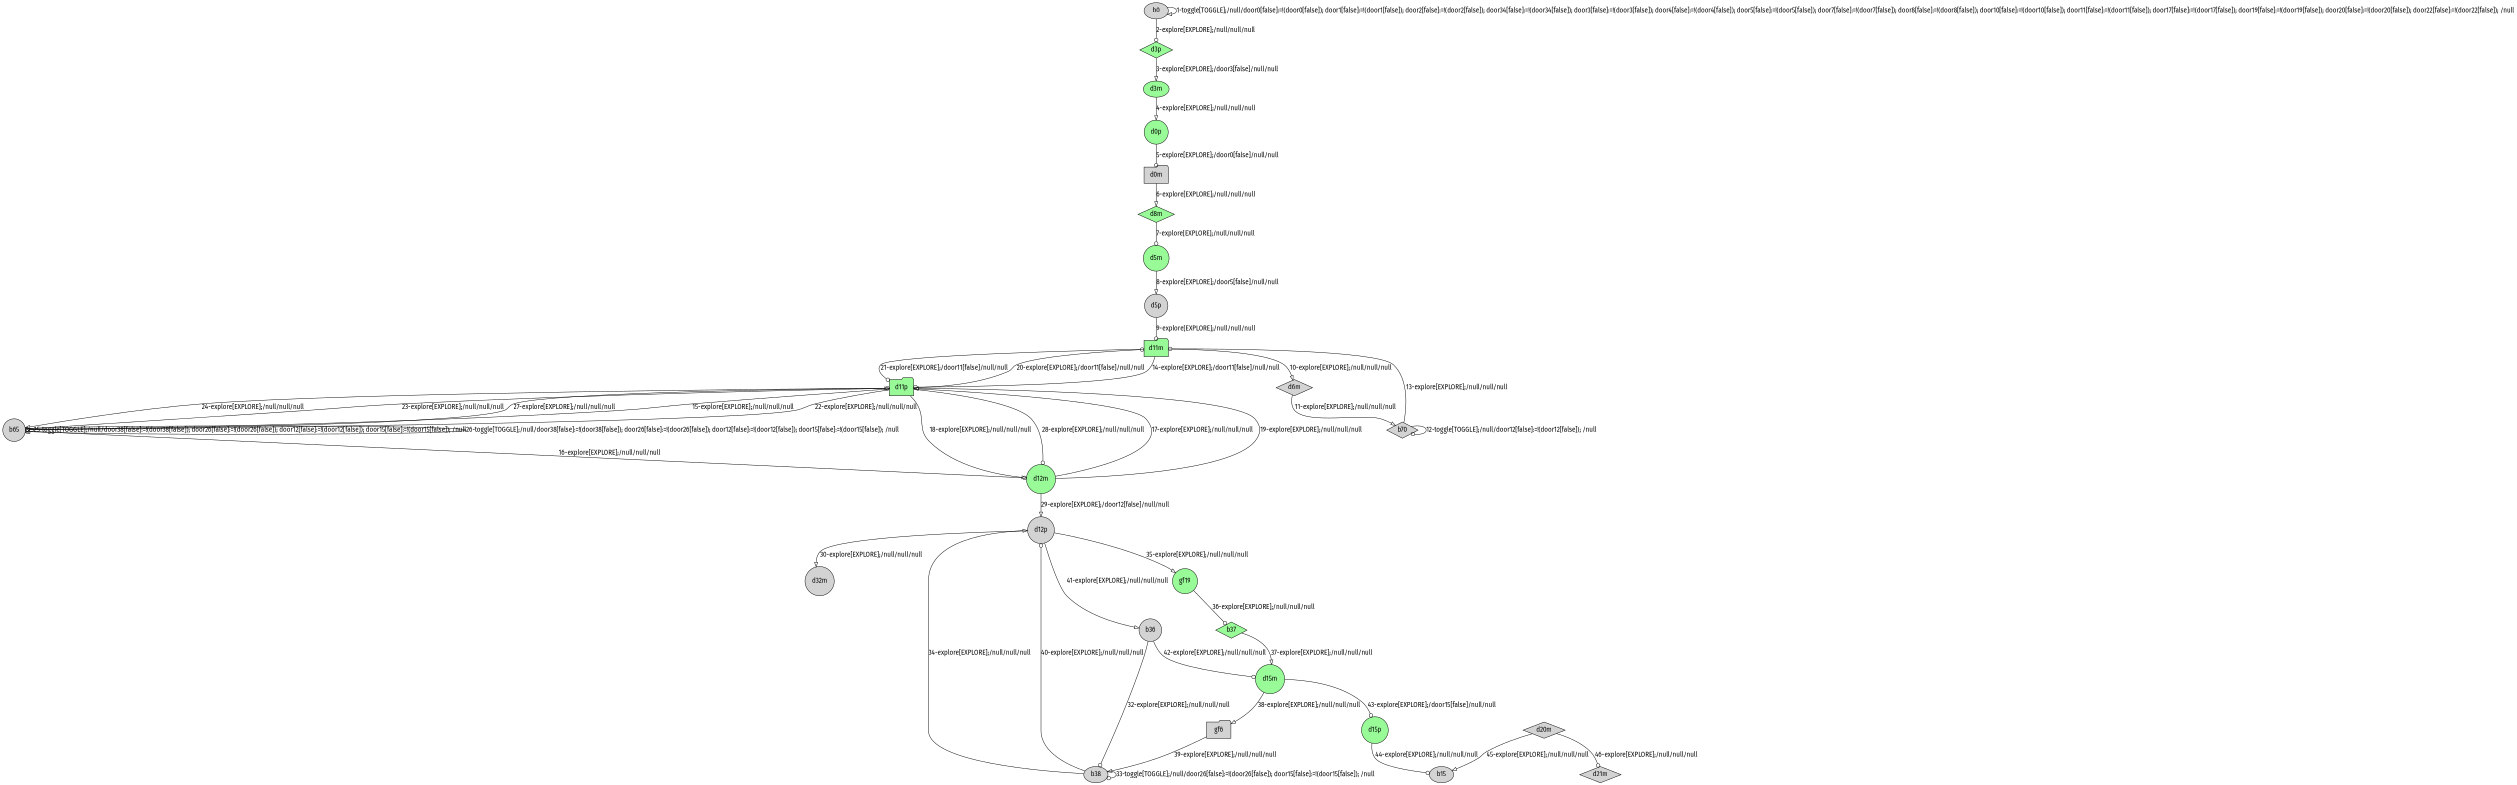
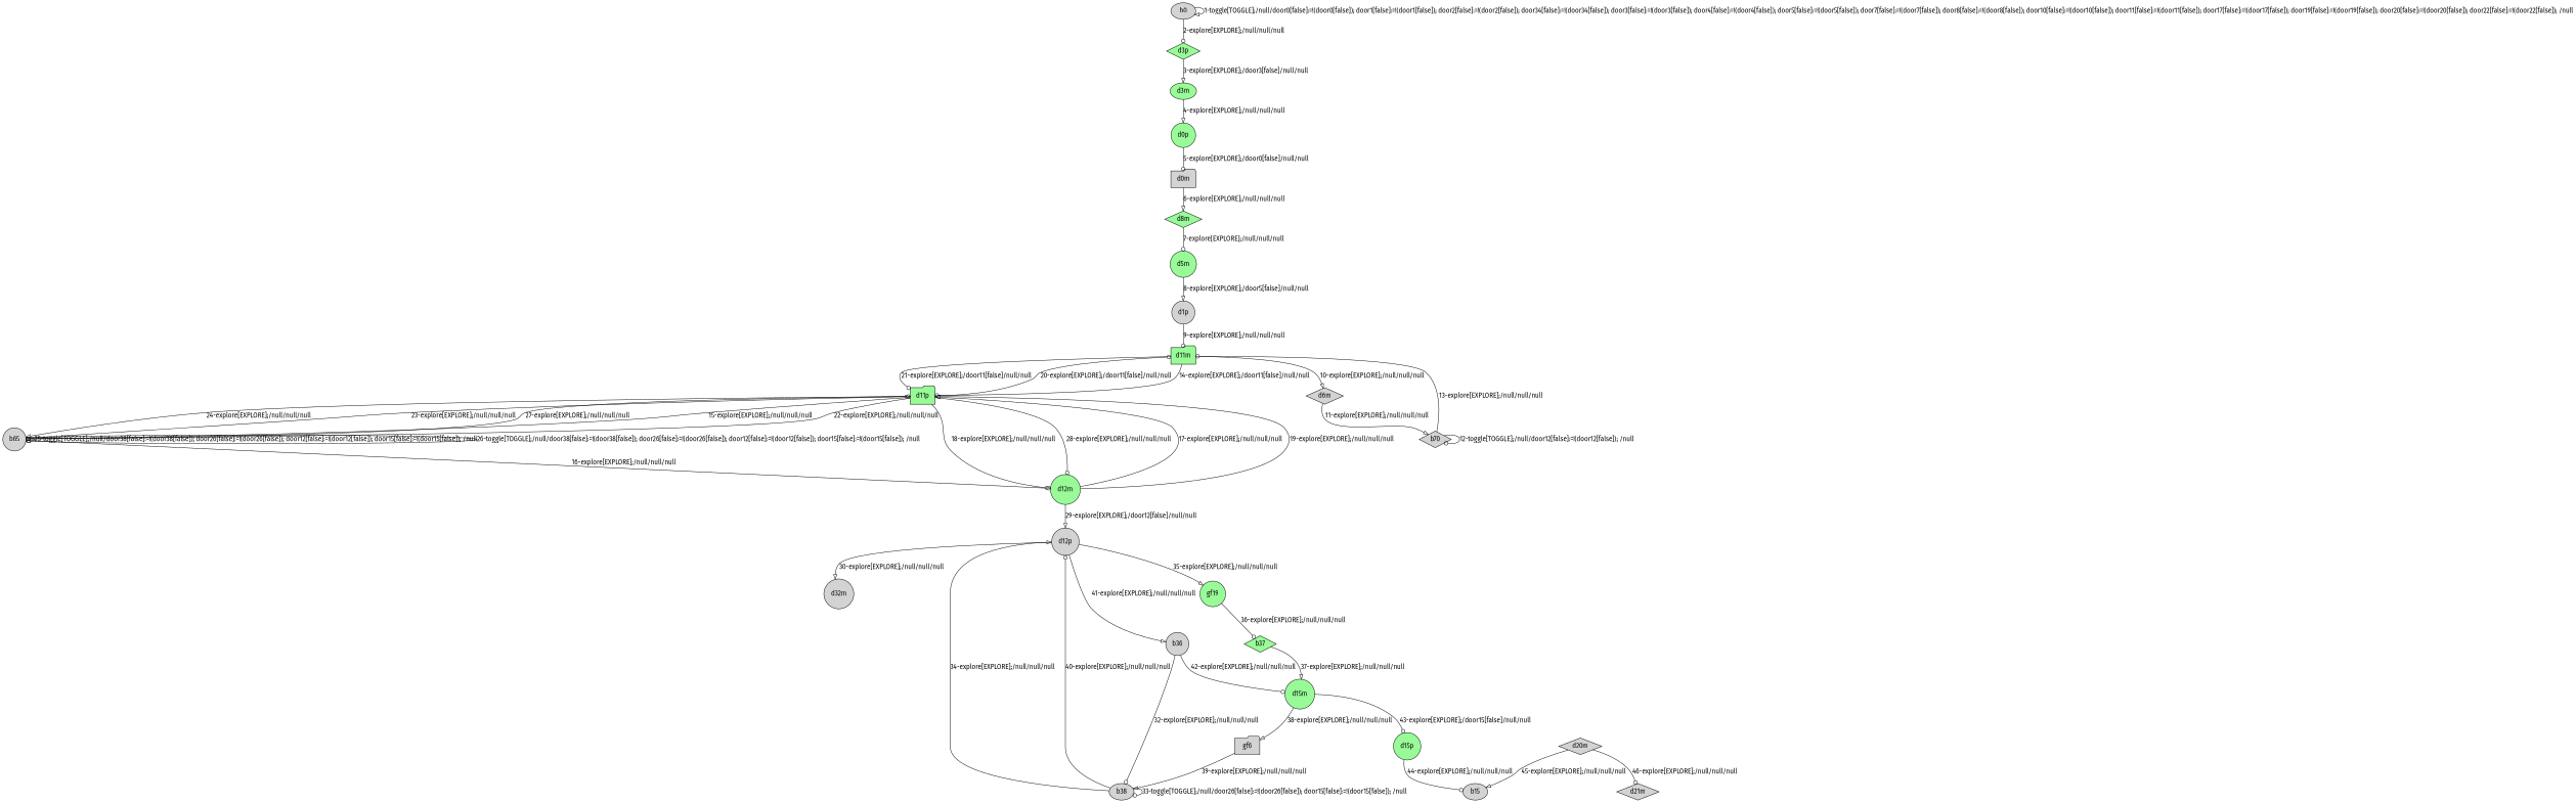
  digraph {
    fontname="Fira Sans"
    node [fillcolor=lightgrey fontname="Fira Sans" shape=circle style=filled]
    edge [arrowhead=odot fontname="Fira Sans"]
    b0 [shape=ellipse]
    d3p [fillcolor=palegreen shape=diamond]
    d3m [fillcolor=palegreen shape=ellipse]
    d0p [fillcolor=palegreen]
    d0m [shape=folder]
    d8m [fillcolor=palegreen shape=diamond]
    d5m [fillcolor=palegreen]
-   d5p
+   d5p [label=d1p]
    d11m [fillcolor=palegreen shape=folder]
    d6m [shape=diamond]
    d11p [fillcolor=palegreen shape=folder]
    b70 [shape=diamond]
    b65
    d12m [fillcolor=palegreen]
    d12p
    d32m
    b36
    gf19 [fillcolor=palegreen]
    b38 [shape=ellipse]
    d15m [fillcolor=palegreen]
    b37 [fillcolor=palegreen shape=diamond]
    gf6 [shape=folder]
    d15p [fillcolor=palegreen]
    b15 [shape=ellipse]
    d20m [shape=diamond]
    d21m [shape=diamond]
    b0 -> b0 [arrowhead=onormal label="1-toggle[TOGGLE];/null/door0[false]:=!(door0[false]); door1[false]:=!(door1[false]); door2[false]:=!(door2[false]); door34[false]:=!(door34[false]); door3[false]:=!(door3[false]); door4[false]:=!(door4[false]); door5[false]:=!(door5[false]); door7[false]:=!(door7[false]); door8[false]:=!(door8[false]); door10[false]:=!(door10[false]); door11[false]:=!(door11[false]); door17[false]:=!(door17[false]); door19[false]:=!(door19[false]); door20[false]:=!(door20[false]); door22[false]:=!(door22[false]); /null"]
    b0 -> d3p [label="2-explore[EXPLORE];/null/null/null"]
    d3p -> d3m [arrowhead=onormal label="3-explore[EXPLORE];/door3[false]/null/null"]
    d3m -> d0p [arrowhead=onormal label="4-explore[EXPLORE];/null/null/null"]
    d0p -> d0m [label="5-explore[EXPLORE];/door0[false]/null/null"]
    d0m -> d8m [arrowhead=onormal label="6-explore[EXPLORE];/null/null/null"]
    d8m -> d5m [label="7-explore[EXPLORE];/null/null/null"]
    d5m -> d5p [arrowhead=onormal label="8-explore[EXPLORE];/door5[false]/null/null"]
    d5p -> d11m [label="9-explore[EXPLORE];/null/null/null"]
    d11m -> d6m [arrowhead=onormal label="10-explore[EXPLORE];/null/null/null"]
    d11m -> d11p [label="14-explore[EXPLORE];/door11[false]/null/null"]
    d11m -> d11p [label="21-explore[EXPLORE];/door11[false]/null/null"]
    d6m -> b70 [arrowhead=onormal label="11-explore[EXPLORE];/null/null/null"]
    d11p -> d11m [label="20-explore[EXPLORE];/door11[false]/null/null"]
    d11p -> b65 [label="15-explore[EXPLORE];/null/null/null"]
    d11p -> b65 [label="22-explore[EXPLORE];/null/null/null"]
    d11p -> b65 [arrowhead=onormal label="24-explore[EXPLORE];/null/null/null"]
    d11p -> d12m [arrowhead=onormal label="18-explore[EXPLORE];/null/null/null"]
    d11p -> d12m [label="28-explore[EXPLORE];/null/null/null"]
    b70 -> d11m [label="13-explore[EXPLORE];/null/null/null"]
    b70 -> b70 [label="12-toggle[TOGGLE];/null/door12[false]:=!(door12[false]); /null"]
    b65 -> d11p [arrowhead=onormal label="23-explore[EXPLORE];/null/null/null"]
    b65 -> d11p [label="27-explore[EXPLORE];/null/null/null"]
    b65 -> b65 [arrowhead=onormal label="25-toggle[TOGGLE];/null/door38[false]:=!(door38[false]); door26[false]:=!(door26[false]); door12[false]:=!(door12[false]); door15[false]:=!(door15[false]); /null"]
    b65 -> b65 [label="26-toggle[TOGGLE];/null/door38[false]:=!(door38[false]); door26[false]:=!(door26[false]); door12[false]:=!(door12[false]); door15[false]:=!(door15[false]); /null"]
    b65 -> d12m [label="16-explore[EXPLORE];/null/null/null"]
    d12m -> d11p [arrowhead=onormal label="17-explore[EXPLORE];/null/null/null"]
    d12m -> d11p [arrowhead=onormal label="19-explore[EXPLORE];/null/null/null"]
    d12m -> d12p [arrowhead=onormal label="29-explore[EXPLORE];/door12[false]/null/null"]
    d12p -> d32m [arrowhead=onormal label="30-explore[EXPLORE];/null/null/null"]
    d12p -> b36 [arrowhead=onormal label="41-explore[EXPLORE];/null/null/null"]
    d12p -> gf19 [arrowhead=onormal label="35-explore[EXPLORE];/null/null/null"]
    b36 -> b38 [label="32-explore[EXPLORE];/null/null/null"]
    b36 -> d15m [label="42-explore[EXPLORE];/null/null/null"]
    gf19 -> b37 [label="36-explore[EXPLORE];/null/null/null"]
    b38 -> d12p [arrowhead=onormal label="34-explore[EXPLORE];/null/null/null"]
    b38 -> d12p [label="40-explore[EXPLORE];/null/null/null"]
    b38 -> b38 [label="33-toggle[TOGGLE];/null/door26[false]:=!(door26[false]); door15[false]:=!(door15[false]); /null"]
    d15m -> gf6 [arrowhead=onormal label="38-explore[EXPLORE];/null/null/null"]
    d15m -> d15p [label="43-explore[EXPLORE];/door15[false]/null/null"]
    b37 -> d15m [arrowhead=onormal label="37-explore[EXPLORE];/null/null/null"]
    gf6 -> b38 [arrowhead=onormal label="39-explore[EXPLORE];/null/null/null"]
    d15p -> b15 [label="44-explore[EXPLORE];/null/null/null"]
    d20m -> b15 [arrowhead=onormal label="45-explore[EXPLORE];/null/null/null"]
    d20m -> d21m [label="46-explore[EXPLORE];/null/null/null"]
  }
